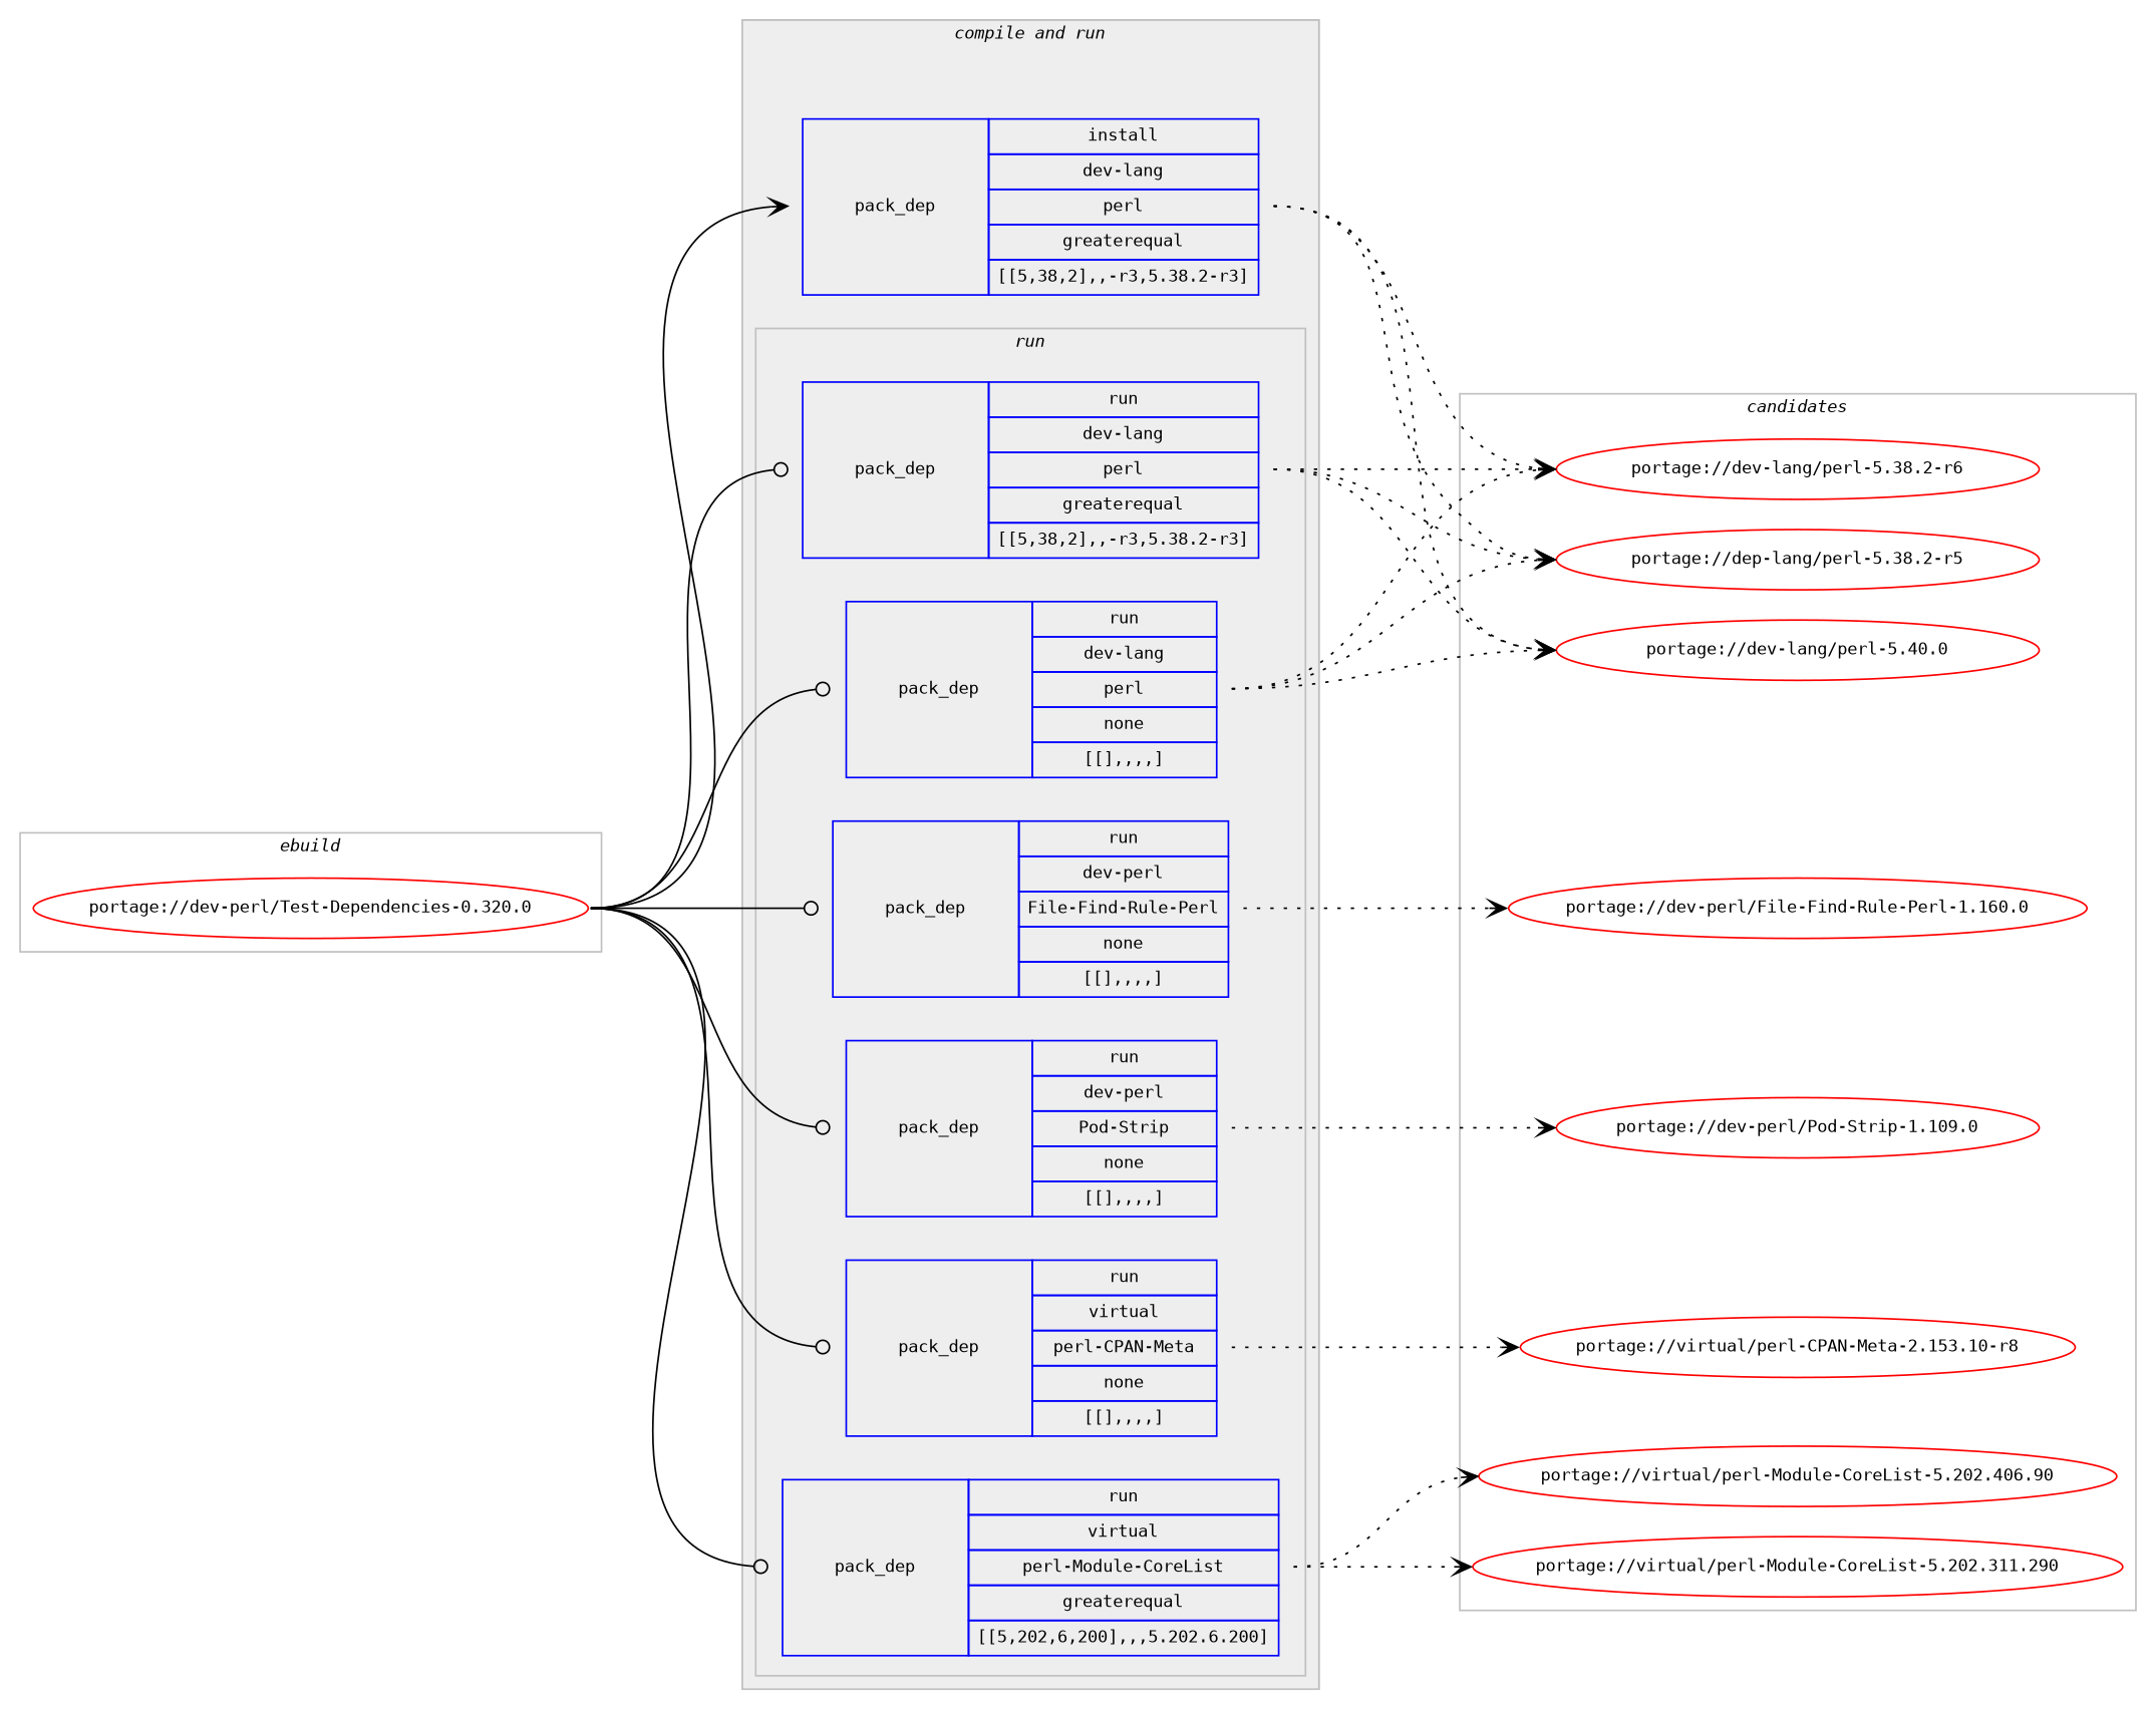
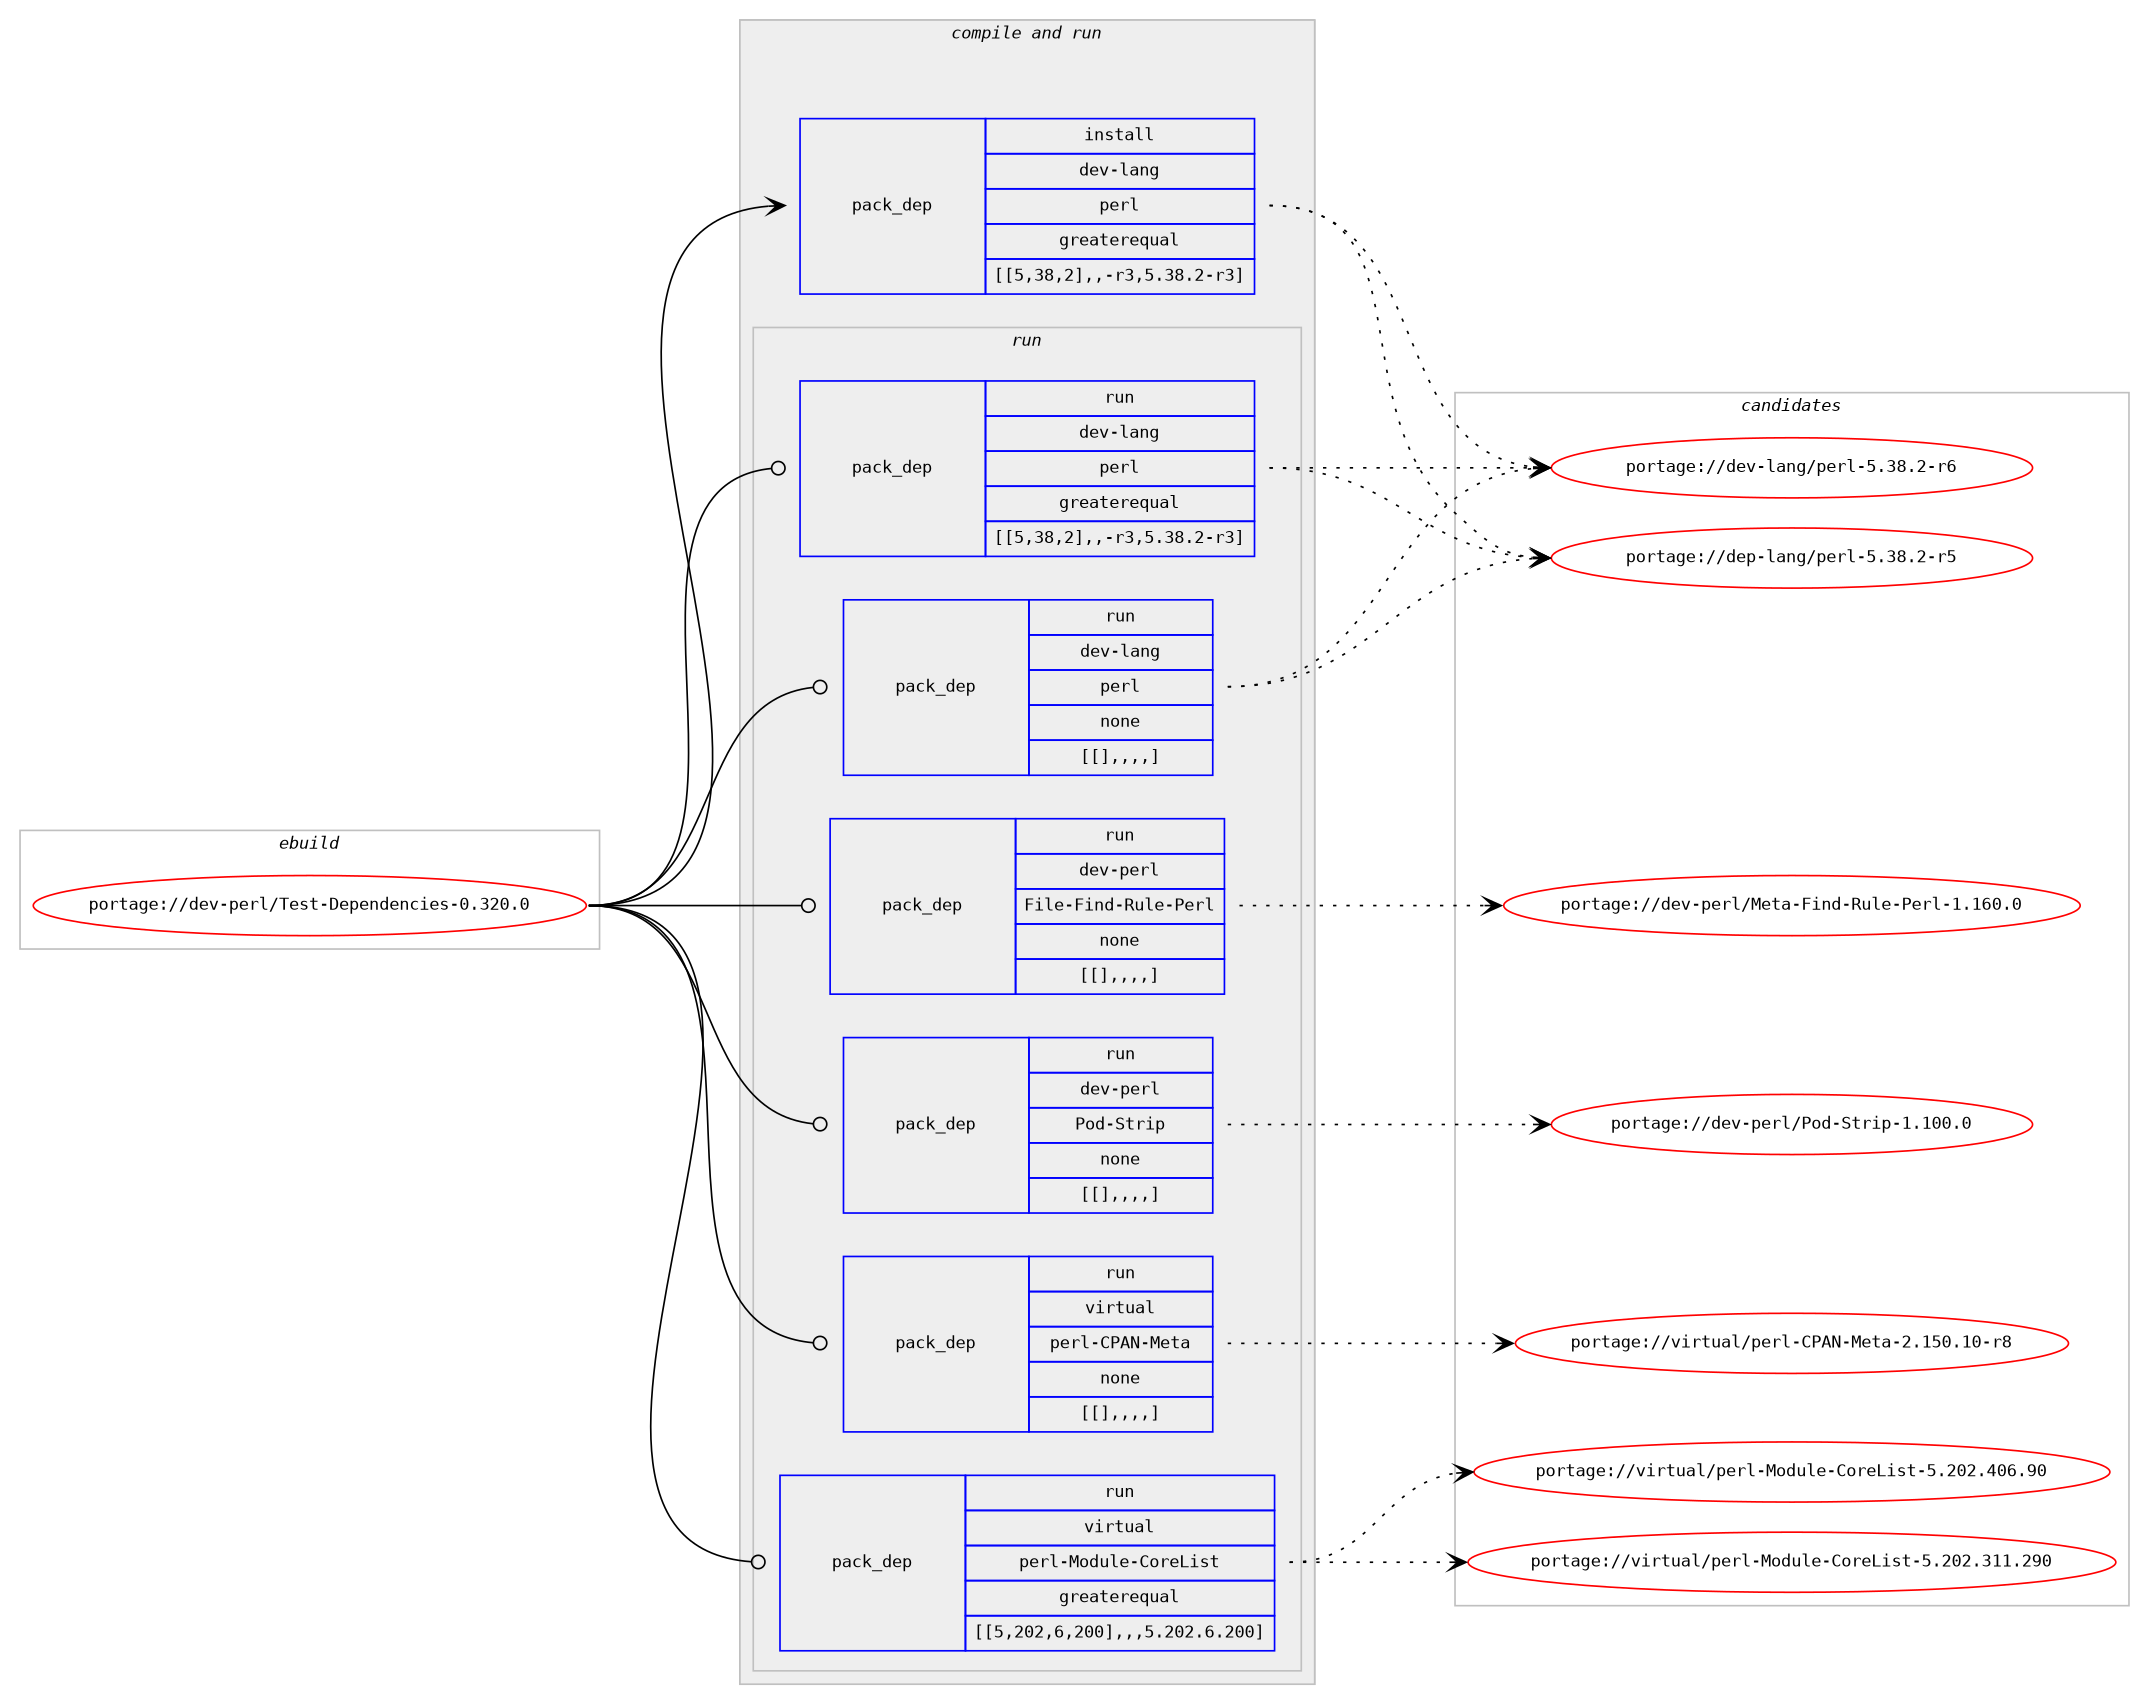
  digraph {
    compound=true
    concentrate=true
    fontname="DejaVu Sans Mono"
    fontsize=10
    newrank=true
    rankdir=LR
    ranksep=1.5
    node [color=red fontname="DejaVu Sans Mono" fontsize=10]
    edge [arrowhead=vee fontname="DejaVu Sans Mono" headport=w style=dotted tailport=e weight=100]
    n1 [label="portage://dev-perl/Test-Dependencies-0.320.0" width=4]
    n2 [color=blue label=<<TABLE BORDER="0" CELLBORDER="1" CELLSPACING="0" CELLPADDING="4" WIDTH="220"><TR><TD ROWSPAN="6" CELLPADDING="30">pack_dep</TD></TR><TR><TD WIDTH="110">install</TD></TR><TR><TD>dev-lang</TD></TR><TR><TD>perl</TD></TR><TR><TD>greaterequal</TD></TR><TR><TD>[[5,38,2],,-r3,5.38.2-r3]</TD></TR></TABLE>> shape=none]
    n3 [color=blue label=<<TABLE BORDER="0" CELLBORDER="1" CELLSPACING="0" CELLPADDING="4" WIDTH="220"><TR><TD ROWSPAN="6" CELLPADDING="30">pack_dep</TD></TR><TR><TD WIDTH="110">run</TD></TR><TR><TD>dev-lang</TD></TR><TR><TD>perl</TD></TR><TR><TD>greaterequal</TD></TR><TR><TD>[[5,38,2],,-r3,5.38.2-r3]</TD></TR></TABLE>> shape=none]
    n4 [color=blue label=<<TABLE BORDER="0" CELLBORDER="1" CELLSPACING="0" CELLPADDING="4" WIDTH="220"><TR><TD ROWSPAN="6" CELLPADDING="30">pack_dep</TD></TR><TR><TD WIDTH="110">run</TD></TR><TR><TD>dev-lang</TD></TR><TR><TD>perl</TD></TR><TR><TD>none</TD></TR><TR><TD>[[],,,,]</TD></TR></TABLE>> shape=none]
    n5 [color=blue label=<<TABLE BORDER="0" CELLBORDER="1" CELLSPACING="0" CELLPADDING="4" WIDTH="220"><TR><TD ROWSPAN="6" CELLPADDING="30">pack_dep</TD></TR><TR><TD WIDTH="110">run</TD></TR><TR><TD>dev-perl</TD></TR><TR><TD>File-Find-Rule-Perl</TD></TR><TR><TD>none</TD></TR><TR><TD>[[],,,,]</TD></TR></TABLE>> shape=none]
    n6 [color=blue label=<<TABLE BORDER="0" CELLBORDER="1" CELLSPACING="0" CELLPADDING="4" WIDTH="220"><TR><TD ROWSPAN="6" CELLPADDING="30">pack_dep</TD></TR><TR><TD WIDTH="110">run</TD></TR><TR><TD>dev-perl</TD></TR><TR><TD>Pod-Strip</TD></TR><TR><TD>none</TD></TR><TR><TD>[[],,,,]</TD></TR></TABLE>> shape=none]
    n7 [color=blue label=<<TABLE BORDER="0" CELLBORDER="1" CELLSPACING="0" CELLPADDING="4" WIDTH="220"><TR><TD ROWSPAN="6" CELLPADDING="30">pack_dep</TD></TR><TR><TD WIDTH="110">run</TD></TR><TR><TD>virtual</TD></TR><TR><TD>perl-CPAN-Meta</TD></TR><TR><TD>none</TD></TR><TR><TD>[[],,,,]</TD></TR></TABLE>> shape=none]
    n8 [color=blue label=<<TABLE BORDER="0" CELLBORDER="1" CELLSPACING="0" CELLPADDING="4" WIDTH="220"><TR><TD ROWSPAN="6" CELLPADDING="30">pack_dep</TD></TR><TR><TD WIDTH="110">run</TD></TR><TR><TD>virtual</TD></TR><TR><TD>perl-Module-CoreList</TD></TR><TR><TD>greaterequal</TD></TR><TR><TD>[[5,202,6,200],,,5.202.6.200]</TD></TR></TABLE>> shape=none]
-   n9 [label="portage://dev-lang/perl-5.40.0" width=4]
    n10 [label="portage://dev-lang/perl-5.38.2-r6" width=4]
    n11 [label="portage://dep-lang/perl-5.38.2-r5" width=4]
-   n12 [label="portage://dev-perl/File-Find-Rule-Perl-1.160.0" width=4]
-   n13 [label="portage://dev-perl/Pod-Strip-1.109.0" width=4]
-   n14 [label="portage://virtual/perl-CPAN-Meta-2.153.10-r8" width=4]
+   n12 [label="portage://dev-perl/Meta-Find-Rule-Perl-1.160.0" width=4]
+   n13 [label="portage://dev-perl/Pod-Strip-1.100.0" width=4]
+   n14 [label="portage://virtual/perl-CPAN-Meta-2.150.10-r8" width=4]
    n15 [label="portage://virtual/perl-Module-CoreList-5.202.406.90" width=4]
    n16 [label="portage://virtual/perl-Module-CoreList-5.202.311.290" width=4]
    subgraph cluster_1 {
      color=gray
      label=<<i>ebuild</i>>
      n1
    }
    subgraph cluster_2 {
      color=gray
      label=<<i>dependencies</i>>
      subgraph cluster_3 {
        color=gray
        fillcolor="#eeeeee"
        label=<<i>compile</i>>
        style=filled
        subgraph sub_4 {
          color=gray
          fillcolor="#eeeeee"
          label=<<i>compile</i>>
          style=filled
          n2
        }
      }
      subgraph cluster_5 {
        color=gray
        fillcolor="#eeeeee"
        label=<<i>compile and run</i>>
        style=filled
      }
      subgraph cluster_6 {
        color=gray
        fillcolor="#eeeeee"
        label=<<i>run</i>>
        style=filled
        subgraph sub_7 {
          color=gray
          fillcolor="#eeeeee"
          label=<<i>run</i>>
          style=filled
          n3
        }
        subgraph sub_8 {
          color=gray
          fillcolor="#eeeeee"
          label=<<i>run</i>>
          style=filled
          n4
        }
        subgraph sub_9 {
          color=gray
          fillcolor="#eeeeee"
          label=<<i>run</i>>
          style=filled
          n5
        }
        subgraph sub_10 {
          color=gray
          fillcolor="#eeeeee"
          label=<<i>run</i>>
          style=filled
          n6
        }
        subgraph sub_11 {
          color=gray
          fillcolor="#eeeeee"
          label=<<i>run</i>>
          style=filled
          n7
        }
        subgraph sub_12 {
          color=gray
          fillcolor="#eeeeee"
          label=<<i>run</i>>
          style=filled
          n8
        }
      }
    }
    subgraph cluster_13 {
      color=gray
      label=<<i>candidates</i>>
      rank=same
      subgraph sub_14 {
        color=black
        label=<<i>candidates</i>>
        nodesep=1
        rank=same
-       n9
        n10
        n11
      }
      subgraph sub_15 {
        color=black
        label=<<i>candidates</i>>
        nodesep=1
        rank=same
-       n9
        n10
        n11
      }
      subgraph sub_16 {
        color=black
        label=<<i>candidates</i>>
        nodesep=1
        rank=same
-       n9
        n10
        n11
      }
      subgraph sub_17 {
        color=black
        label=<<i>candidates</i>>
        nodesep=1
        rank=same
        n12
      }
      subgraph sub_18 {
        color=black
        label=<<i>candidates</i>>
        nodesep=1
        rank=same
        n13
      }
      subgraph sub_19 {
        color=black
        label=<<i>candidates</i>>
        nodesep=1
        rank=same
        n14
      }
      subgraph sub_20 {
        color=black
        label=<<i>candidates</i>>
        nodesep=1
        rank=same
        n15
        n16
      }
    }
    n1 -> n2 [style=solid weight=20]
    n1 -> n3 [arrowhead=odot style=solid weight=20]
    n1 -> n4 [arrowhead=odot style=solid weight=20]
    n1 -> n5 [arrowhead=odot style=solid weight=20]
    n1 -> n6 [arrowhead=odot style=solid weight=20]
    n1 -> n7 [arrowhead=odot style=solid weight=20]
    n1 -> n8 [arrowhead=odot style=solid weight=20]
-   n2 -> n9
    n2 -> n10
    n2 -> n11
-   n3 -> n9
    n3 -> n10
    n3 -> n11
-   n4 -> n9
    n4 -> n10
    n4 -> n11
    n5 -> n12
    n6 -> n13
    n7 -> n14
    n8 -> n15
    n8 -> n16
  }
